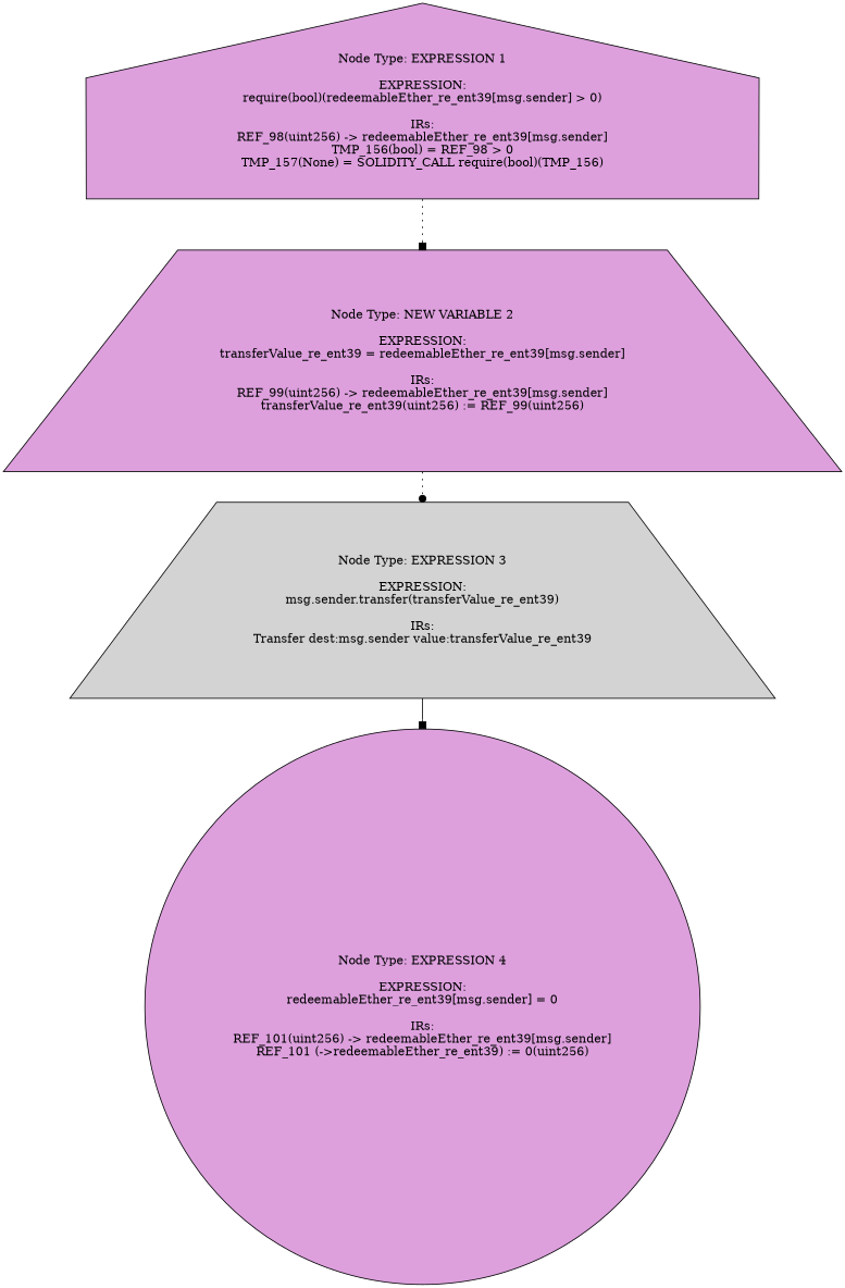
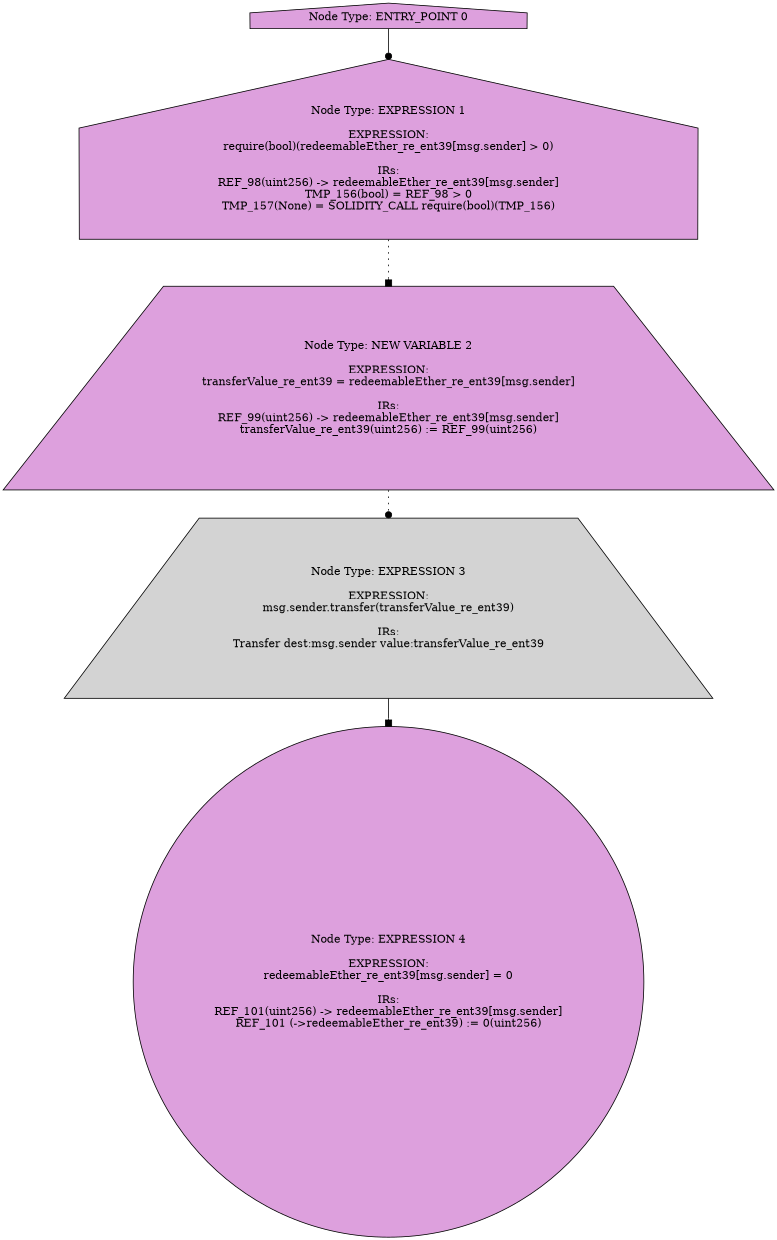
  digraph {
    node [style=filled fillcolor=plum shape=house]
    edge [style=solid arrowhead=dot]
+   n1 [label="Node Type: ENTRY_POINT 0\n"]
    n2 [label="Node Type: EXPRESSION 1\n\nEXPRESSION:\nrequire(bool)(redeemableEther_re_ent39[msg.sender] > 0)\n\nIRs:\nREF_98(uint256) -> redeemableEther_re_ent39[msg.sender]\nTMP_156(bool) = REF_98 > 0\nTMP_157(None) = SOLIDITY_CALL require(bool)(TMP_156)"]
    n3 [label="Node Type: NEW VARIABLE 2\n\nEXPRESSION:\ntransferValue_re_ent39 = redeemableEther_re_ent39[msg.sender]\n\nIRs:\nREF_99(uint256) -> redeemableEther_re_ent39[msg.sender]\ntransferValue_re_ent39(uint256) := REF_99(uint256)" shape=trapezium]
    n4 [label="Node Type: EXPRESSION 3\n\nEXPRESSION:\nmsg.sender.transfer(transferValue_re_ent39)\n\nIRs:\nTransfer dest:msg.sender value:transferValue_re_ent39" fillcolor=lightgrey shape=trapezium]
    n5 [label="Node Type: EXPRESSION 4\n\nEXPRESSION:\nredeemableEther_re_ent39[msg.sender] = 0\n\nIRs:\nREF_101(uint256) -> redeemableEther_re_ent39[msg.sender]\nREF_101 (->redeemableEther_re_ent39) := 0(uint256)" shape=circle]
+   n1 -> n2
    n2 -> n3 [style=dotted arrowhead=box]
    n3 -> n4 [style=dotted]
    n4 -> n5 [arrowhead=box]
  }
